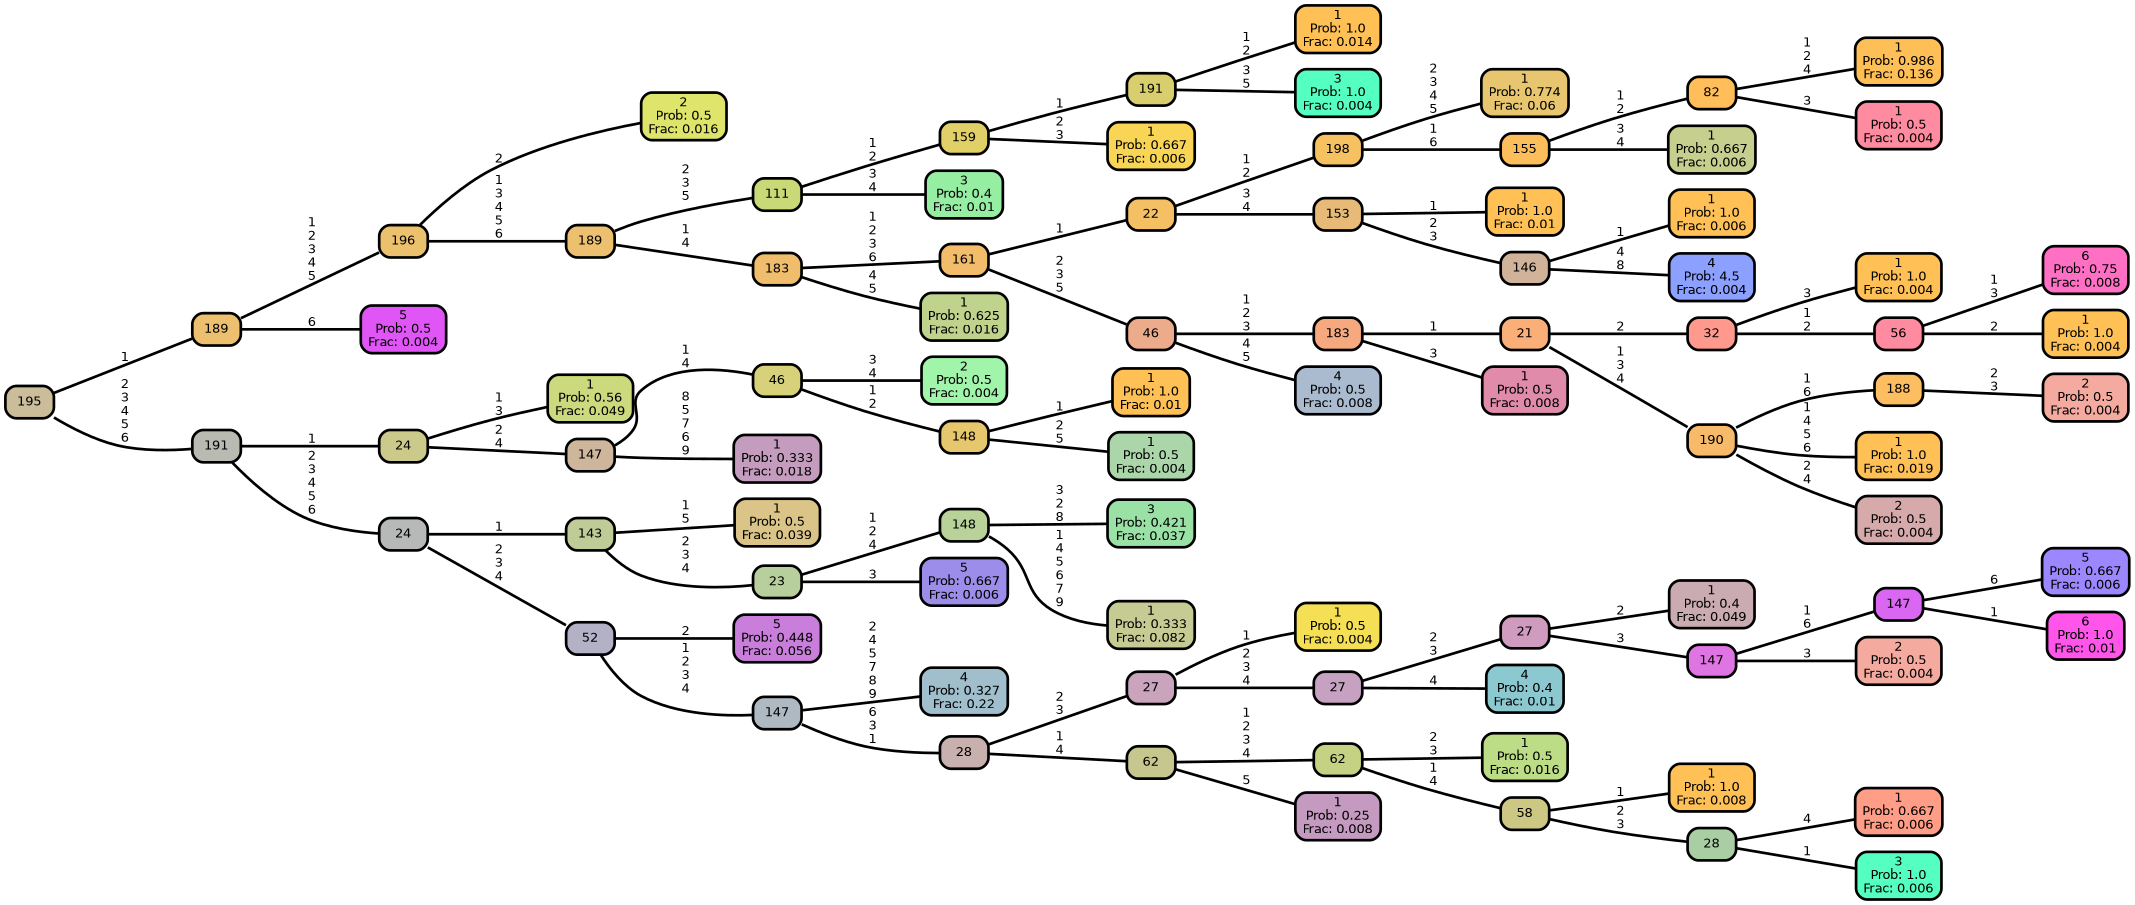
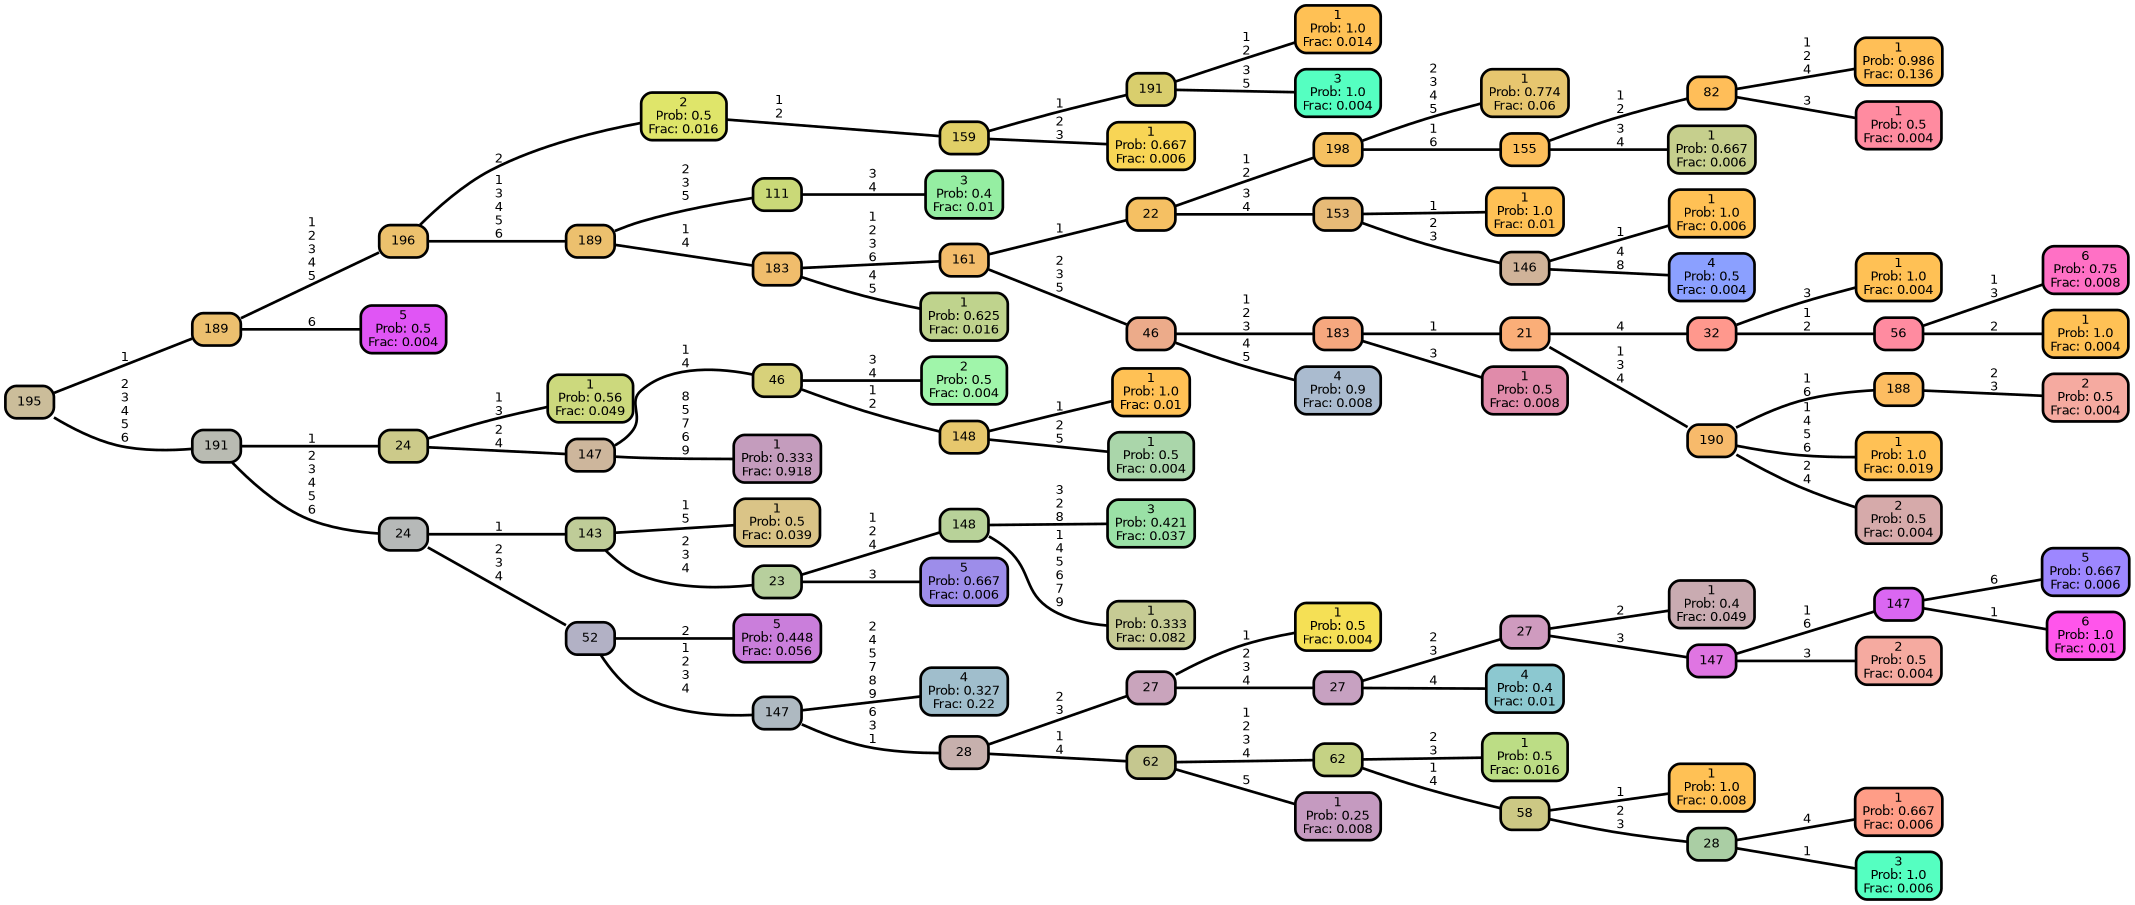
  graph {
    rankdir=LR
    ranksep="0 equally"
    splines=straight
    node [color=black fillcolor="#ffc155" fontcolor=black fontname=helvetica penwidth=3 shape=box style="filled, rounded"]
    edge [color=black fontname=helvetica penwidth=3]
    n1 [fillcolor="#dfe56a" label="2\nProb: 0.5\nFrac: 0.016"]
    n2 [fillcolor="#ecc16d" label=196]
    n3 [fillcolor="#ecc06e" label=189]
    n4 [fillcolor="#f0bd6c" label=183]
    n5 [fillcolor="#cad978" label=111]
    n6 [fillcolor="#bfd38d" label="1\nProb: 0.625\nFrac: 0.016"]
    n7 [fillcolor="#f3bc6b" label=161]
    n8 [fillcolor="#f5c063" label=22]
    n9 [fillcolor="#ecab8a" label=46]
    n10 [fillcolor="#e7c66f" label="1\nProb: 0.774\nFrac: 0.06"]
    n11 [fillcolor="#f6c161" label=198]
    n12 [fillcolor="#fcbe5b" label=155]
    n13 [fillcolor="#ffbe59" label=82]
    n14 [fillcolor="#c6cf8d" label="1\nProb: 0.667\nFrac: 0.006"]
    n15 [fillcolor="#ff8ba0" label="1\nProb: 0.5\nFrac: 0.004"]
    n16 [fillcolor="#ffbf57" label="1\nProb: 0.986\nFrac: 0.136"]
    n17 [fillcolor="#e7ba77" label=153]
    n18 [label="1\nProb: 1.0\nFrac: 0.01"]
    n19 [fillcolor="#d0b399" label=146]
    n20 [label="1\nProb: 1.0\nFrac: 0.006"]
-   n21 [fillcolor="#8ba0ff" label="4\nProb: 4.5\nFrac: 0.004"]
+   n21 [fillcolor="#8ba0ff" label="4\nProb: 0.5\nFrac: 0.004"]
    n22 [fillcolor="#f6a87f" label=183]
-   n23 [fillcolor="#aabbcf" label="4\nProb: 0.5\nFrac: 0.008"]
+   n23 [fillcolor="#aabbcf" label="4\nProb: 0.9\nFrac: 0.008"]
    n24 [label="1\nProb: 1.0\nFrac: 0.004"]
    n25 [fillcolor="#ff8ba0" label=56]
    n26 [fillcolor="#ff70c5" label="6\nProb: 0.75\nFrac: 0.008"]
    n27 [fillcolor="#ff988d" label=32]
    n28 [label="1\nProb: 1.0\nFrac: 0.004"]
    n29 [fillcolor="#faae78" label=21]
    n30 [fillcolor="#f7ba6b" label=190]
    n31 [fillcolor="#d6aaaa" label="2\nProb: 0.5\nFrac: 0.004"]
    n32 [fillcolor="#fdbd61" label=188]
    n33 [label="1\nProb: 1.0\nFrac: 0.019"]
    n34 [fillcolor="#f5aaa0" label="2\nProb: 0.5\nFrac: 0.004"]
    n35 [fillcolor="#e08baa" label="1\nProb: 0.5\nFrac: 0.008"]
    n36 [fillcolor="#e1d067" label=159]
    n37 [fillcolor="#95eea2" label="3\nProb: 0.4\nFrac: 0.01"]
    n38 [label="1\nProb: 1.0\nFrac: 0.014"]
    n39 [fillcolor="#d9ce6d" label=191]
    n40 [fillcolor="#55ffc1" label="3\nProb: 1.0\nFrac: 0.004"]
    n41 [fillcolor="#f8d555" label="1\nProb: 0.667\nFrac: 0.006"]
    n42 [fillcolor="#ecc06f" label=189]
    n43 [fillcolor="#e055f5" label="5\nProb: 0.5\nFrac: 0.004"]
    n44 [fillcolor="#cbbd9a" label=195]
    n45 [fillcolor="#b9bbb2" label=191]
    n46 [fillcolor="#ccca8a" label=24]
    n47 [fillcolor="#b6b9b8" label=24]
    n48 [fillcolor="#ccd97d" label="1\nProb: 0.56\nFrac: 0.049"]
    n49 [fillcolor="#cdb69c" label=147]
-   n50 [fillcolor="#c49cbd" label="1\nProb: 0.333\nFrac: 0.018"]
+   n50 [fillcolor="#c49cbd" label="1\nProb: 0.333\nFrac: 0.918"]
    n51 [fillcolor="#d7d17a" label=46]
    n52 [fillcolor="#e6c76d" label=148]
    n53 [fillcolor="#a0f5aa" label="2\nProb: 0.5\nFrac: 0.004"]
    n54 [label="1\nProb: 1.0\nFrac: 0.01"]
    n55 [fillcolor="#aad6aa" label="1\nProb: 0.5\nFrac: 0.004"]
    n56 [fillcolor="#bfcc98" label=143]
    n57 [fillcolor="#b2b1c5" label=52]
    n58 [fillcolor="#9d8dea" label="5\nProb: 0.667\nFrac: 0.006"]
    n59 [fillcolor="#b7cf9d" label=23]
    n60 [fillcolor="#b8d299" label=148]
    n61 [fillcolor="#9ae1a6" label="3\nProb: 0.421\nFrac: 0.037"]
    n62 [fillcolor="#c6cb94" label="1\nProb: 0.333\nFrac: 0.082"]
    n63 [fillcolor="#dac487" label="1\nProb: 0.5\nFrac: 0.039"]
    n64 [fillcolor="#aeb9c1" label=147]
    n65 [fillcolor="#ca7edb" label="5\nProb: 0.448\nFrac: 0.056"]
    n66 [fillcolor="#f5e055" label="1\nProb: 0.5\nFrac: 0.004"]
    n67 [fillcolor="#c9a4bc" label=27]
    n68 [fillcolor="#c7a1c1" label=27]
    n69 [fillcolor="#cf9bbf" label=27]
    n70 [fillcolor="#8cc8d0" label="4\nProb: 0.4\nFrac: 0.01"]
    n71 [fillcolor="#c9abb1" label="1\nProb: 0.4\nFrac: 0.049"]
    n72 [fillcolor="#df75e2" label=147]
    n73 [fillcolor="#f5aaa0" label="2\nProb: 0.5\nFrac: 0.004"]
    n74 [fillcolor="#da67f2" label=147]
    n75 [fillcolor="#ff55eb" label="6\nProb: 1.0\nFrac: 0.01"]
    n76 [fillcolor="#9d87ff" label="5\nProb: 0.667\nFrac: 0.006"]
    n77 [fillcolor="#c7b0ad" label=28]
    n78 [fillcolor="#c5c78f" label=62]
    n79 [fillcolor="#c5d284" label=62]
    n80 [fillcolor="#c59ac0" label="1\nProb: 0.25\nFrac: 0.008"]
    n81 [fillcolor="#bcdd85" label="1\nProb: 0.5\nFrac: 0.016"]
    n82 [fillcolor="#ccc884" label=58]
    n83 [label="1\nProb: 1.0\nFrac: 0.008"]
    n84 [fillcolor="#aacea4" label=28]
    n85 [fillcolor="#55ffc1" label="3\nProb: 1.0\nFrac: 0.006"]
    n86 [fillcolor="#ff9d87" label="1\nProb: 0.667\nFrac: 0.006"]
    n87 [fillcolor="#a0becc" label="4\nProb: 0.327\nFrac: 0.22"]
    subgraph sub_1 {
      rank=same
    }
    n2 -- n1 [label=" 2"]
    n2 -- n3 [label=" 1\n 3\n 4\n 5\n 6"]
    n3 -- n4 [label=" 1\n 4"]
    n3 -- n5 [label=" 2\n 3\n 5"]
    n4 -- n6 [label=" 4\n 5"]
    n4 -- n7 [label=" 1\n 2\n 3\n 6"]
-   n5 -- n36 [label=" 1\n 2"]
+   n1 -- n36 [label=" 1\n 2"]
    n5 -- n37 [label=" 3\n 4"]
    n7 -- n8 [label=" 1"]
    n7 -- n9 [label=" 2\n 3\n 5"]
    n8 -- n11 [label=" 1\n 2"]
    n8 -- n17 [label=" 3\n 4"]
    n9 -- n22 [label=" 1\n 2\n 3"]
    n9 -- n23 [label=" 4\n 5"]
    n11 -- n10 [label=" 2\n 3\n 4\n 5"]
    n11 -- n12 [label=" 1\n 6"]
    n12 -- n13 [label=" 1\n 2"]
    n12 -- n14 [label=" 3\n 4"]
    n13 -- n15 [label=" 3"]
    n13 -- n16 [label=" 1\n 2\n 4"]
    n17 -- n18 [label=" 1"]
    n17 -- n19 [label=" 2\n 3"]
    n19 -- n20 [label=" 1"]
    n19 -- n21 [label=" 4\n 8"]
    n22 -- n29 [label=" 1"]
    n22 -- n35 [label=" 3"]
    n25 -- n24 [label=" 2"]
    n25 -- n26 [label=" 1\n 3"]
    n27 -- n25 [label=" 1\n 2"]
    n27 -- n28 [label=" 3"]
-   n29 -- n27 [label=" 2"]
+   n29 -- n27 [label=" 4"]
    n29 -- n30 [label=" 1\n 3\n 4"]
    n30 -- n31 [label=" 2\n 4"]
    n30 -- n32 [label=" 1\n 6"]
    n30 -- n33 [label=" 1\n 4\n 5\n 6"]
    n32 -- n34 [label=" 2\n 3"]
    n36 -- n39 [label=" 1"]
    n36 -- n41 [label=" 2\n 3"]
    n39 -- n38 [label=" 1\n 2"]
    n39 -- n40 [label=" 3\n 5"]
    n42 -- n2 [label=" 1\n 2\n 3\n 4\n 5"]
    n42 -- n43 [label=" 6"]
    n44 -- n42 [label=" 1"]
    n44 -- n45 [label=" 2\n 3\n 4\n 5\n 6"]
    n45 -- n46 [label=" 1"]
    n45 -- n47 [label=" 2\n 3\n 4\n 5\n 6"]
    n46 -- n48 [label=" 1\n 3"]
    n46 -- n49 [label=" 2\n 4"]
    n47 -- n56 [label=" 1"]
    n47 -- n57 [label=" 2\n 3\n 4"]
    n49 -- n50 [label=" 8\n 5\n 7\n 6\n 9"]
    n49 -- n51 [label=" 1\n 4"]
    n51 -- n52 [label=" 1\n 2"]
    n51 -- n53 [label=" 3\n 4"]
    n52 -- n54 [label=" 1"]
    n52 -- n55 [label=" 2\n 5"]
    n56 -- n59 [label=" 2\n 3\n 4"]
    n56 -- n63 [label=" 1\n 5"]
    n57 -- n64 [label=" 1\n 2\n 3\n 4"]
    n57 -- n65 [label=" 2"]
    n59 -- n58 [label=" 3"]
    n59 -- n60 [label=" 1\n 2\n 4"]
    n60 -- n61 [label=" 3\n 2\n 8"]
    n60 -- n62 [label=" 1\n 4\n 5\n 6\n 7\n 9"]
    n64 -- n77 [label=" 6\n 3\n 1"]
    n64 -- n87 [label=" 2\n 4\n 5\n 7\n 8\n 9"]
    n67 -- n66 [label=" 1"]
    n67 -- n68 [label=" 2\n 3\n 4"]
    n68 -- n69 [label=" 2\n 3"]
    n68 -- n70 [label=" 4"]
    n69 -- n71 [label=" 2"]
    n69 -- n72 [label=" 3"]
    n72 -- n73 [label=" 3"]
    n72 -- n74 [label=" 1\n 6"]
    n74 -- n75 [label=" 1"]
    n74 -- n76 [label=" 6"]
    n77 -- n67 [label=" 2\n 3"]
    n77 -- n78 [label=" 1\n 4"]
    n78 -- n79 [label=" 1\n 2\n 3\n 4"]
    n78 -- n80 [label=" 5"]
    n79 -- n81 [label=" 2\n 3"]
    n79 -- n82 [label=" 1\n 4"]
    n82 -- n83 [label=" 1"]
    n82 -- n84 [label=" 2\n 3"]
    n84 -- n85 [label=" 1"]
    n84 -- n86 [label=" 4"]
  }
